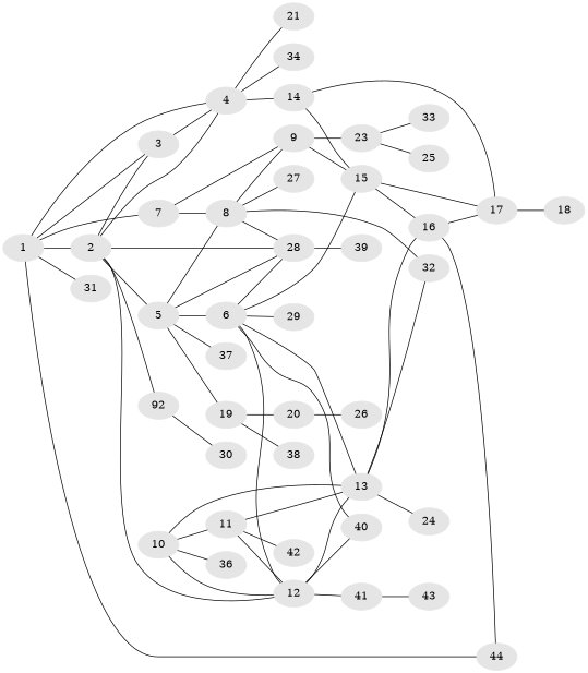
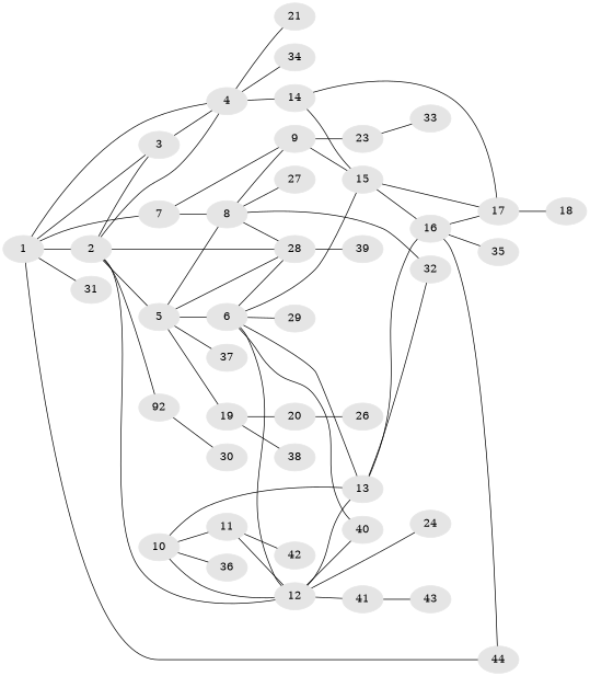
  graph {
    rankdir=LR
    node [color=gray90 style=filled]
    edge [weight=1.0]
    1
    2
    3
    4
    7
    31
    44
    5
    12
    n10 [label=92]
    28
    14
    21
    34
    8
    9
    6
    19
    37
    13
    40
    41
    30
    39
    15
    17
    29
    27
    32
    20
    38
    16
    24
    23
-   25
    33
    10
    11
    36
    42
    43
+   35
    18
    26
    1 -- 2
    1 -- 3
    1 -- 4
    1 -- 7
    1 -- 31
    1 -- 44 [weight=2.0]
    2 -- 3 [weight=3.0]
    2 -- 4
    2 -- 5
    2 -- 12
    2 -- n10
    2 -- 28
    3 -- 4
    4 -- 14
    4 -- 21
    4 -- 34
    7 -- 8 [weight=3.0]
    7 -- 9
    5 -- 28
    5 -- 8
    5 -- 6 [weight=3.0]
    5 -- 19
    5 -- 37
    12 -- 13
    12 -- 40
    12 -- 41
    n10 -- 30
    28 -- 39 [weight=2.0]
    14 -- 15
    14 -- 17
    8 -- 28
    8 -- 9 [weight=2.0]
    8 -- 27
    8 -- 32 [weight=2.0]
    9 -- 15
    9 -- 23
    6 -- 12
    6 -- 28
    6 -- 13
    6 -- 40
    6 -- 15
    6 -- 29
    19 -- 20
    19 -- 38 [weight=2.0]
    13 -- 32
    13 -- 16
-   13 -- 24
+   12 -- 24
    41 -- 43
    15 -- 17
    15 -- 16
    17 -- 18
    20 -- 26
    16 -- 44
    16 -- 17 [weight=3.0]
-   23 -- 25
+   16 -- 35
    23 -- 33
    10 -- 12
    10 -- 13
    10 -- 11
    10 -- 36
    11 -- 12
-   11 -- 13
    11 -- 42 [weight=2.0]
  }
